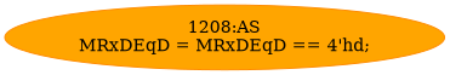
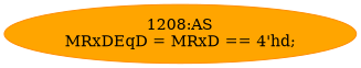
  strict digraph {
-   n1 [ast="<pyverilog.vparser.ast.Assign object at 0x7fb43032c050>" def_var="['MRxDEqD']" fillcolor=orange label="1208:AS\nMRxDEqD = MRxDEqD == 4'hd;" statements="[]" style=filled typ=Assign use_var="['MRxD']" color=darkorange]
+   n1 [ast="<pyverilog.vparser.ast.Assign object at 0x7fb43032c050>" def_var="['MRxDEqD']" fillcolor=orange label="1208:AS\nMRxDEqD = MRxD == 4'hd;" statements="[]" style=filled typ=Assign use_var="['MRxD']" color=darkorange]
  }
